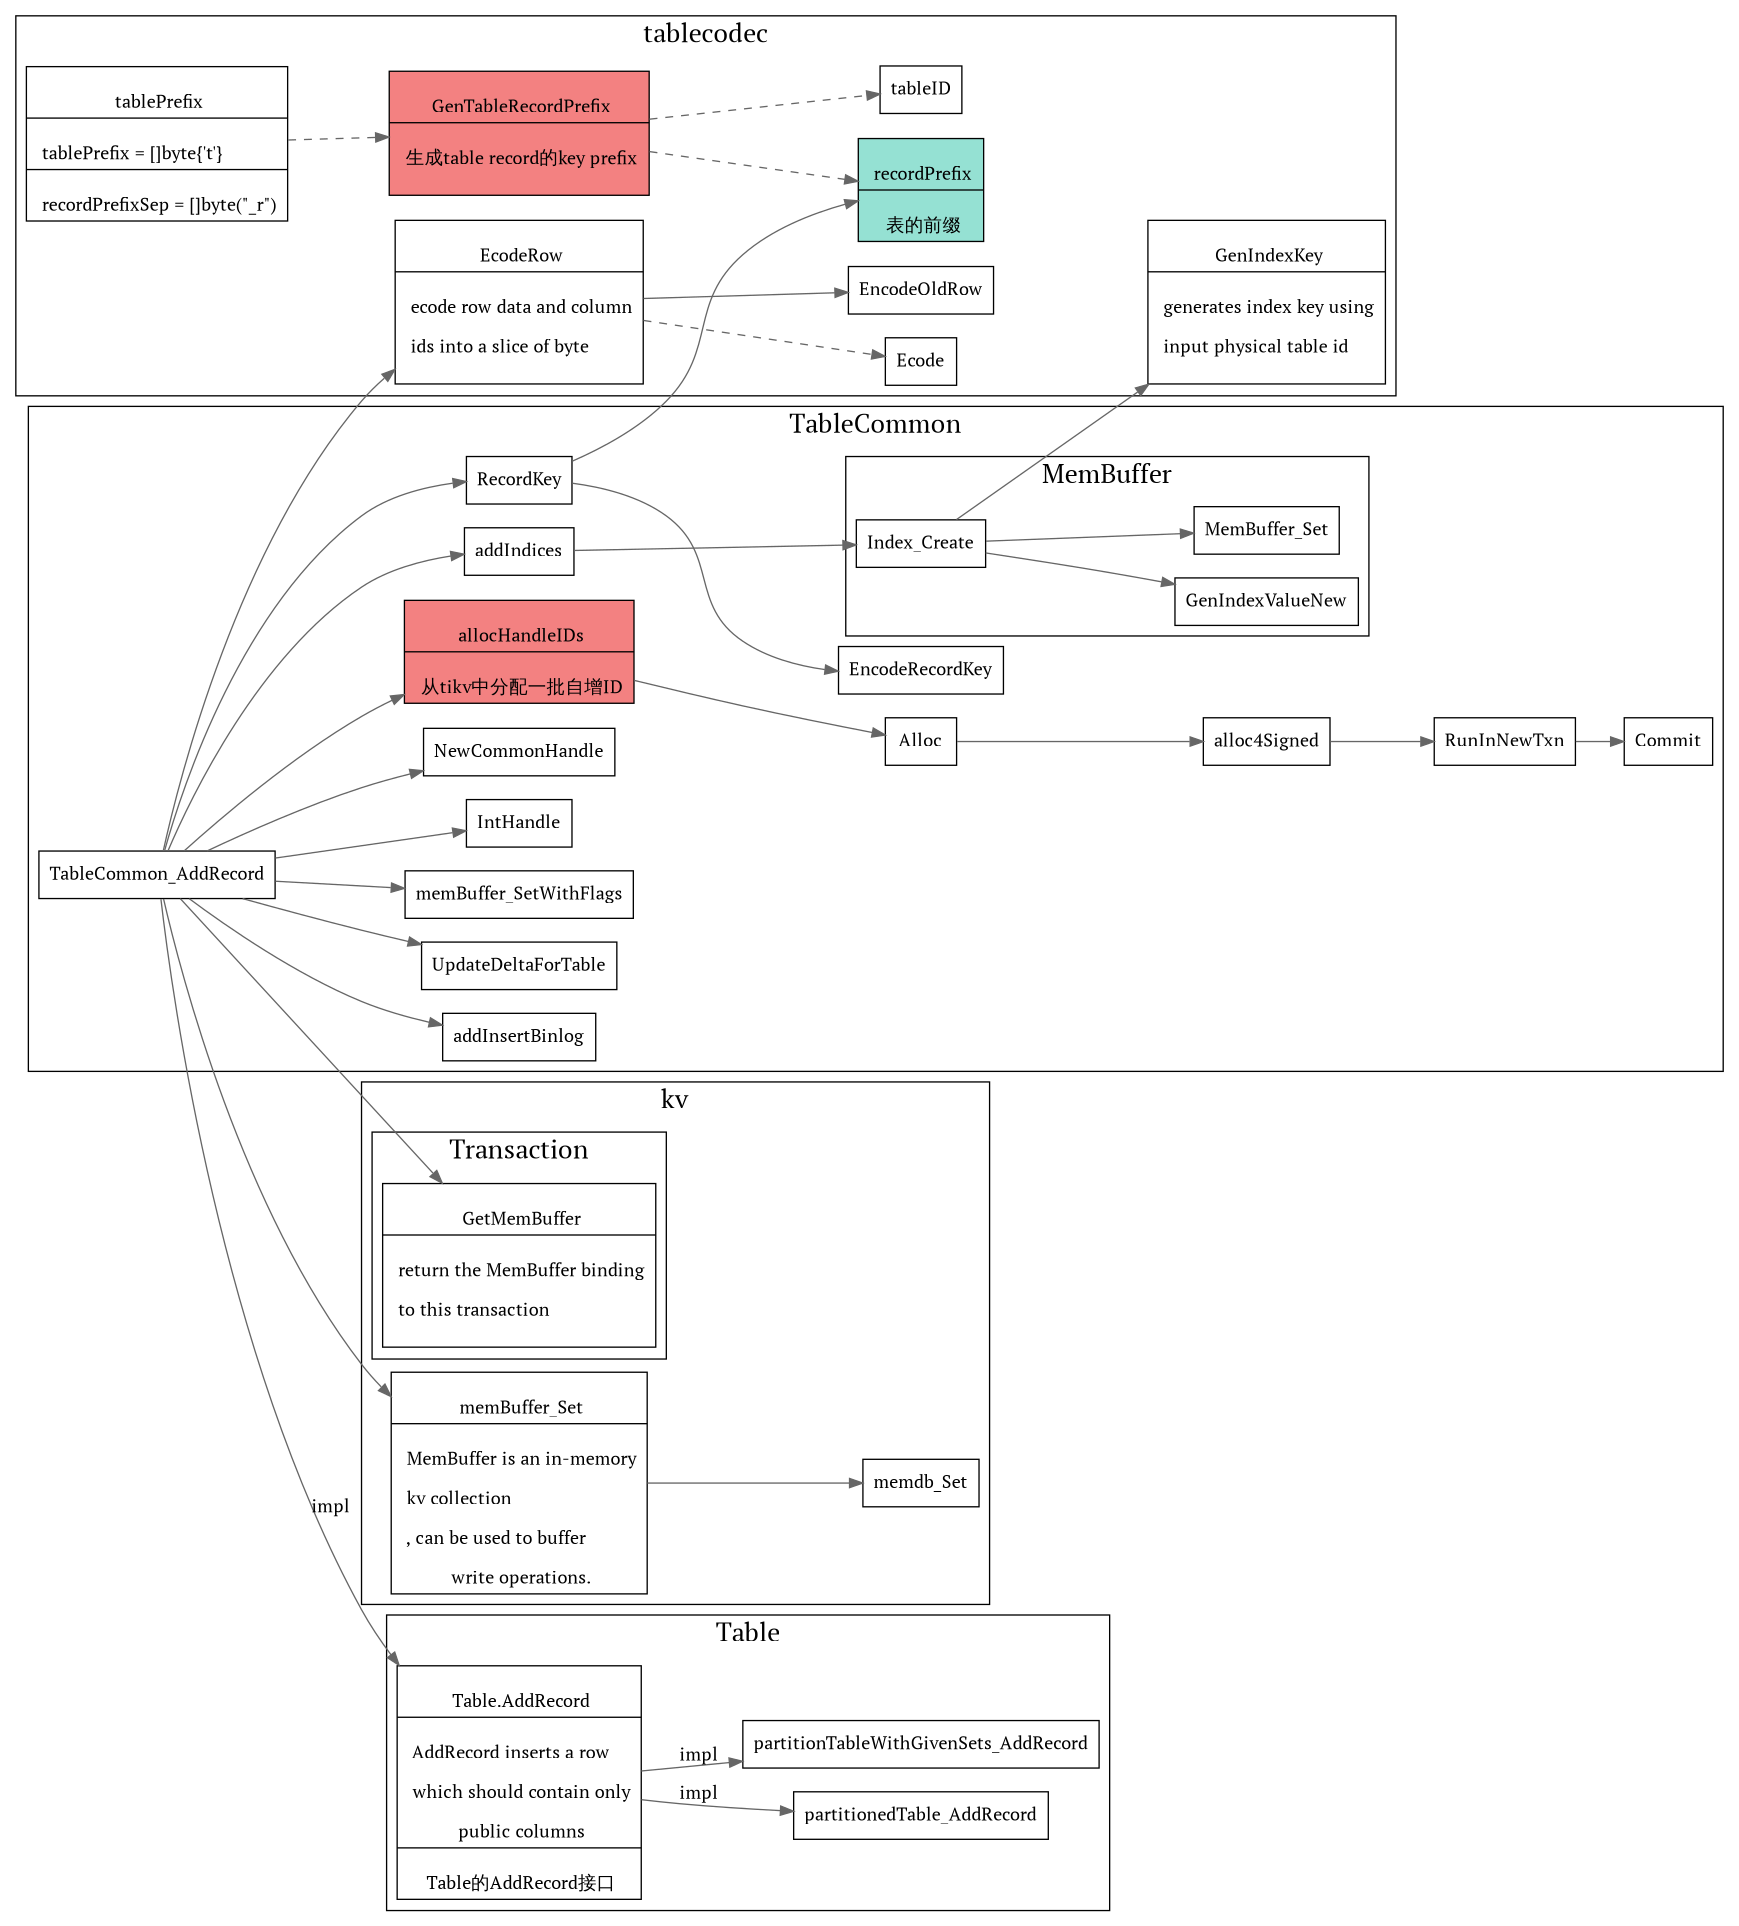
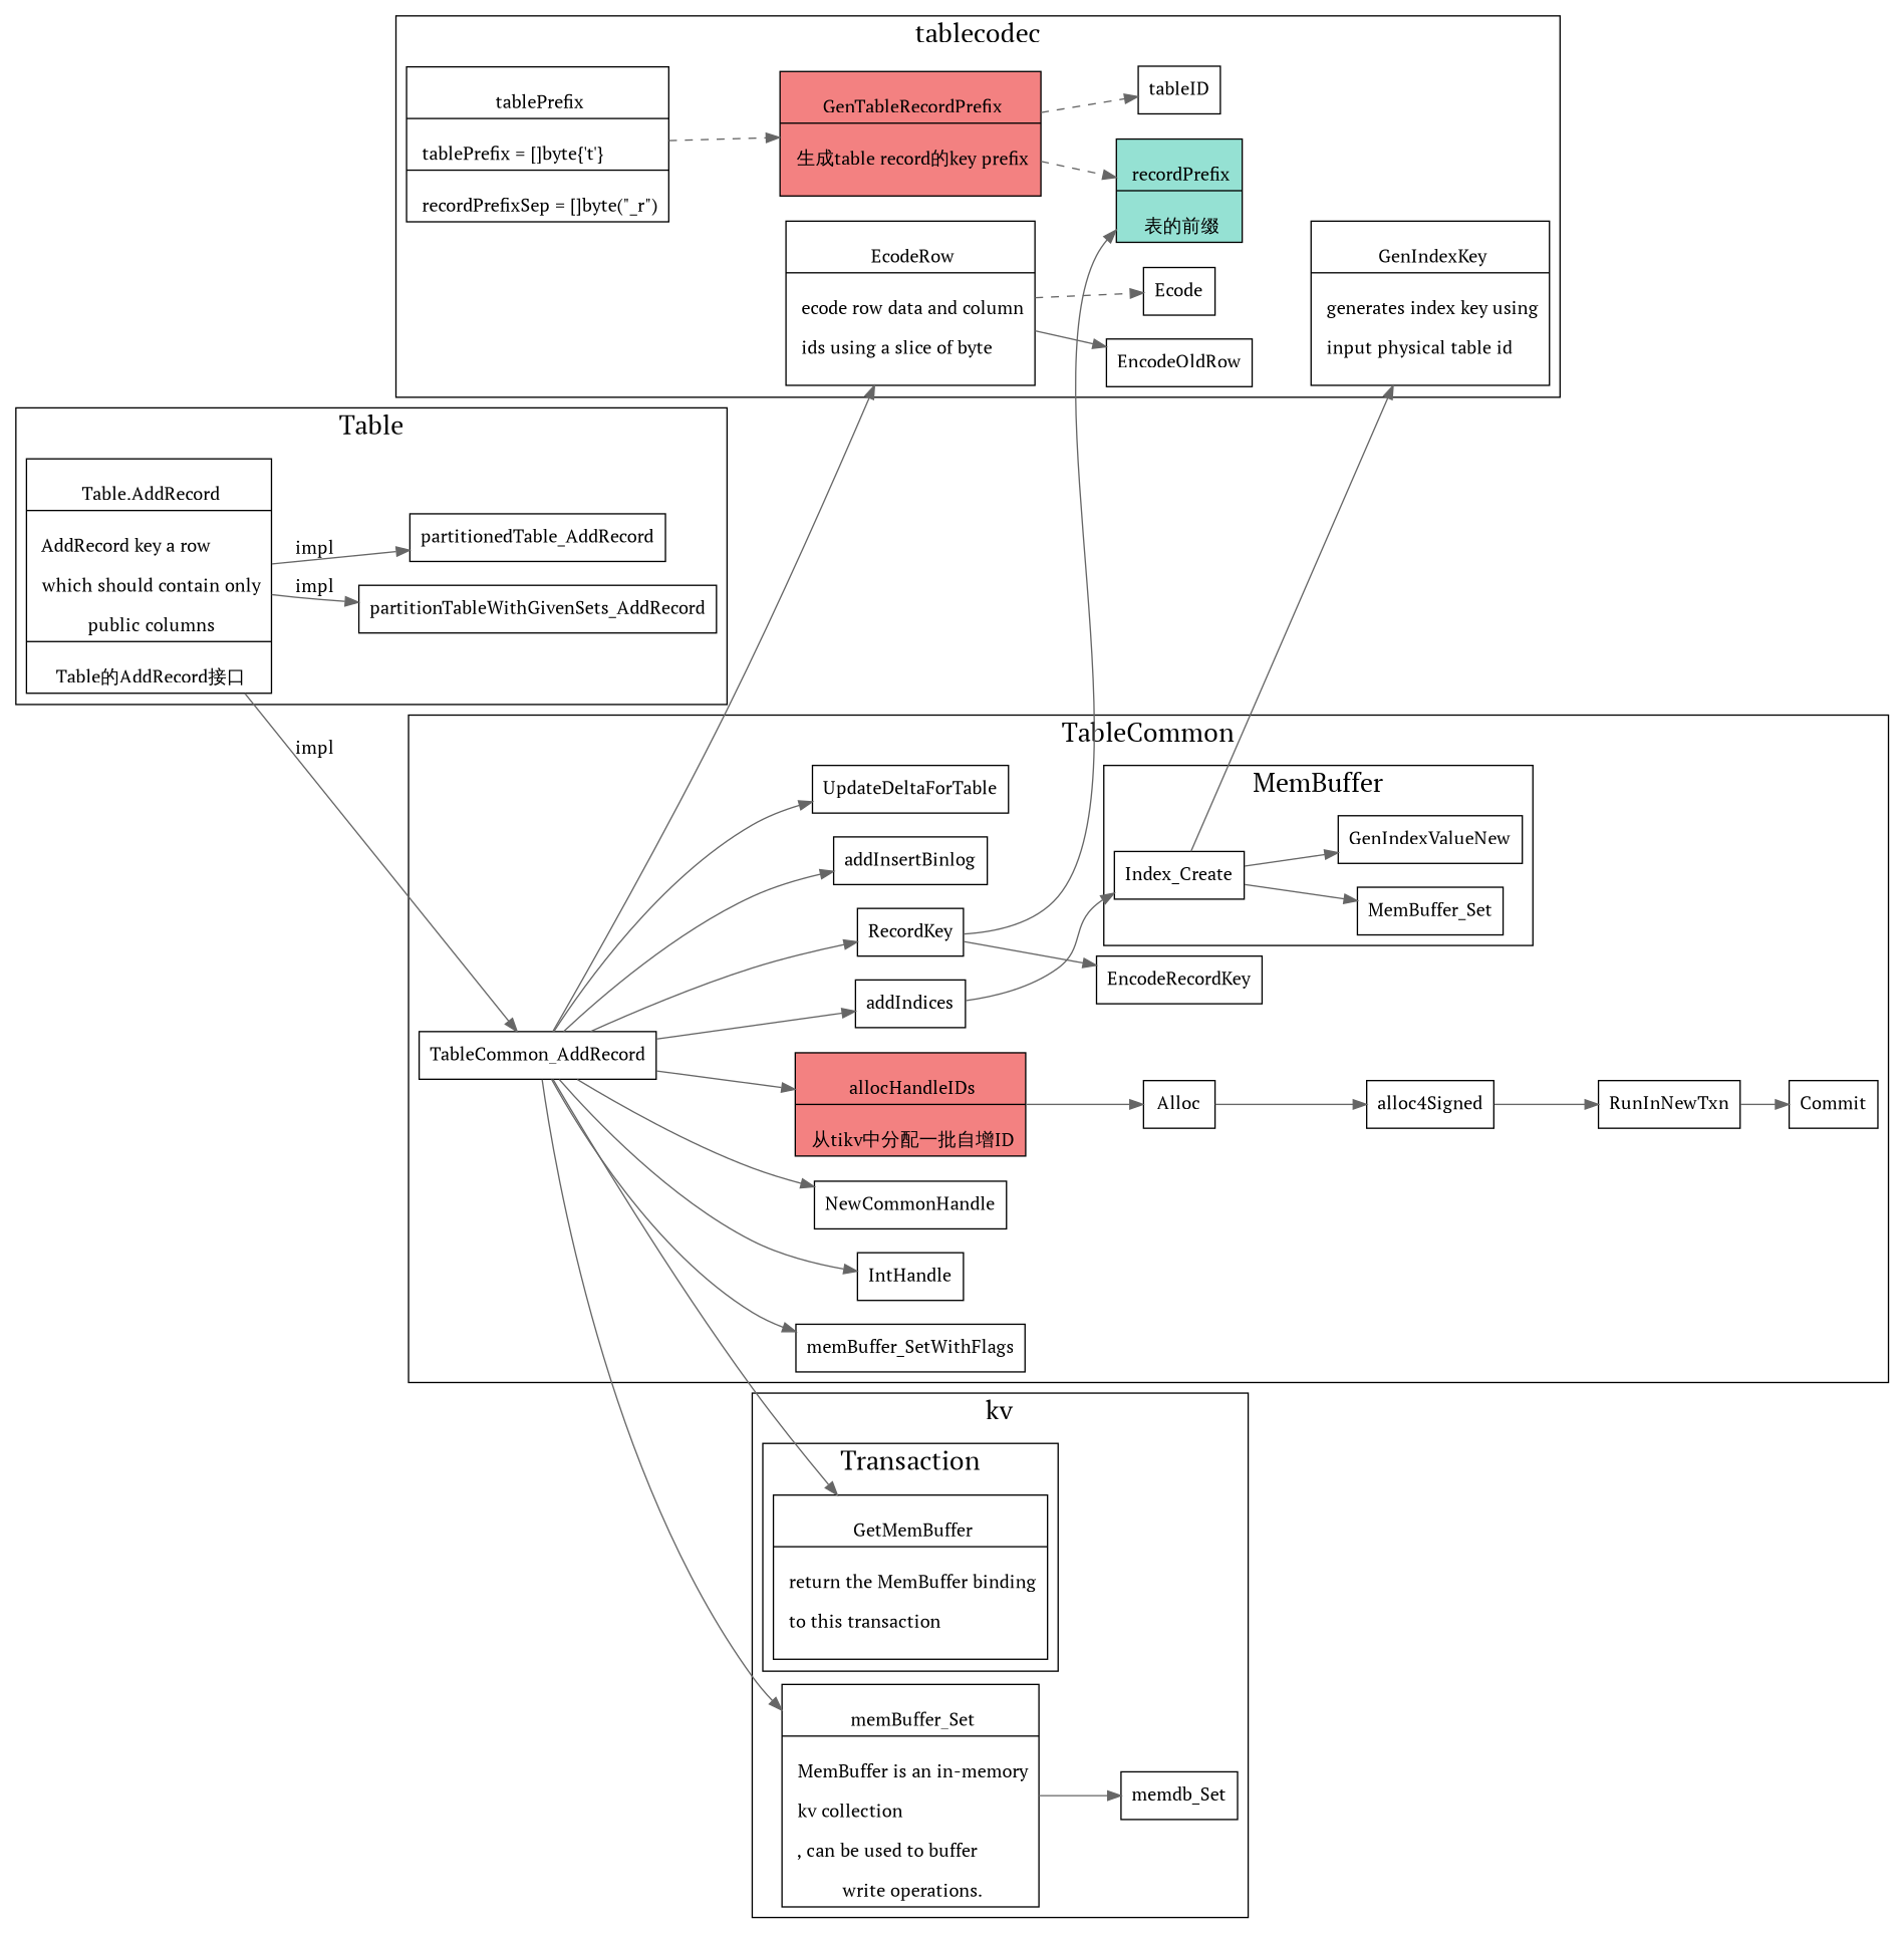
  digraph {
    fontname="PT Serif"
    newrank=true
    rankdir=LR
    node [fontname="PT Serif" shape=box]
    edge [color=gray40 fontname="PT Serif"]
    n1 [label="{{\n        tablePrefix|\n          tablePrefix     = []byte\{'t'\}\l|\n	        recordPrefixSep = []byte(\"_r\")\n      }}" shape=record]
    n2 [fillcolor="#f38181" label="{{\n        GenTableRecordPrefix|\n        生成table record的key prefix\l\n      }}" shape=record style=filled]
    n3 [fillcolor="#95e1d3" label="{{\n        recordPrefix|\n        表的前缀\n      }}" shape=record style=filled]
    tableID
-   n5 [label="{{\n        EcodeRow|\n        ecode row data and column\l \n        ids into a slice of byte\l\n      }}" shape=record]
+   n5 [label="{{\n        EcodeRow|\n        ecode row data and column\l \n        ids using a slice of byte\l\n      }}" shape=record]
    Ecode
    EncodeOldRow
    n8 [label="{{\n        GenIndexKey|\n        generates index key using\l \n        input physical table id\l\n      }}" shape=record]
    n9 [label="{{\n          GetMemBuffer|\n          return the MemBuffer binding\l \n          to this transaction\l\n        }}" shape=record]
    n10 [label="{{\n        memBuffer_Set|\n          MemBuffer is an in-memory\l \n          kv collection\l \n          , can be used to buffer\l \n          write operations.\n      }}" shape=record]
    memdb_Set
    Index_Create
    GenIndexValueNew
    MemBuffer_Set
    TableCommon_AddRecord
    RecordKey
    addIndices
    addInsertBinlog
    UpdateDeltaForTable
    memBuffer_SetWithFlags
    IntHandle
    NewCommonHandle
    n23 [fillcolor="#f38181" label="{{\n        allocHandleIDs|\n        从tikv中分配一批自增ID\n      }}" shape=record style=filled]
    EncodeRecordKey
    Alloc
    alloc4Signed
    RunInNewTxn
    Commit
-   n29 [label="{{\n        Table.AddRecord|\n	        AddRecord inserts a row\l \n          which should contain only\l \n          public columns|\n          Table的AddRecord接口\n      }}" shape=record]
+   n29 [label="{{\n        Table.AddRecord|\n	        AddRecord key a row\l \n          which should contain only\l \n          public columns|\n          Table的AddRecord接口\n      }}" shape=record]
    partitionedTable_AddRecord
    partitionTableWithGivenSets_AddRecord
    subgraph cluster_1 {
      fontsize=20
      label=tablecodec
      n1
      n2
      n3
      tableID
      n5
      Ecode
      EncodeOldRow
      n8
    }
    subgraph cluster_2 {
      fontsize=20
      label=kv
      n10
      memdb_Set
      subgraph cluster_3 {
        fontsize=20
        label=Transaction
        n9
      }
    }
    subgraph cluster_4 {
      fontsize=20
      label=TableCommon
      TableCommon_AddRecord
      RecordKey
      addIndices
      addInsertBinlog
      UpdateDeltaForTable
      memBuffer_SetWithFlags
      IntHandle
      NewCommonHandle
      n23
      EncodeRecordKey
      Alloc
      alloc4Signed
      RunInNewTxn
      Commit
      subgraph cluster_5 {
        fontsize=20
        label=MemBuffer
        Index_Create
        GenIndexValueNew
        MemBuffer_Set
      }
    }
    subgraph cluster_6 {
      fontsize=20
      label=Table
      n29
      partitionedTable_AddRecord
      partitionTableWithGivenSets_AddRecord
    }
    n1 -> n2 [style=dashed]
    n2 -> n3 [style=dashed]
    n2 -> tableID [style=dashed]
    n5 -> Ecode [style=dashed]
    n5 -> EncodeOldRow
    n10 -> memdb_Set
    Index_Create -> n8
    Index_Create -> GenIndexValueNew
    Index_Create -> MemBuffer_Set
    TableCommon_AddRecord -> n5
    TableCommon_AddRecord -> n9
    TableCommon_AddRecord -> n10
    TableCommon_AddRecord -> RecordKey
    TableCommon_AddRecord -> addIndices
    TableCommon_AddRecord -> addInsertBinlog
    TableCommon_AddRecord -> UpdateDeltaForTable
    TableCommon_AddRecord -> memBuffer_SetWithFlags
    TableCommon_AddRecord -> IntHandle
    TableCommon_AddRecord -> NewCommonHandle
    TableCommon_AddRecord -> n23
    RecordKey -> n3
    RecordKey -> EncodeRecordKey
    addIndices -> Index_Create
    n23 -> Alloc
    Alloc -> alloc4Signed
    alloc4Signed -> RunInNewTxn
    RunInNewTxn -> Commit
-   TableCommon_AddRecord -> n29 [label=impl]
+   n29 -> TableCommon_AddRecord [label=impl]
    n29 -> partitionedTable_AddRecord [label=impl]
    n29 -> partitionTableWithGivenSets_AddRecord [label=impl]
  }
